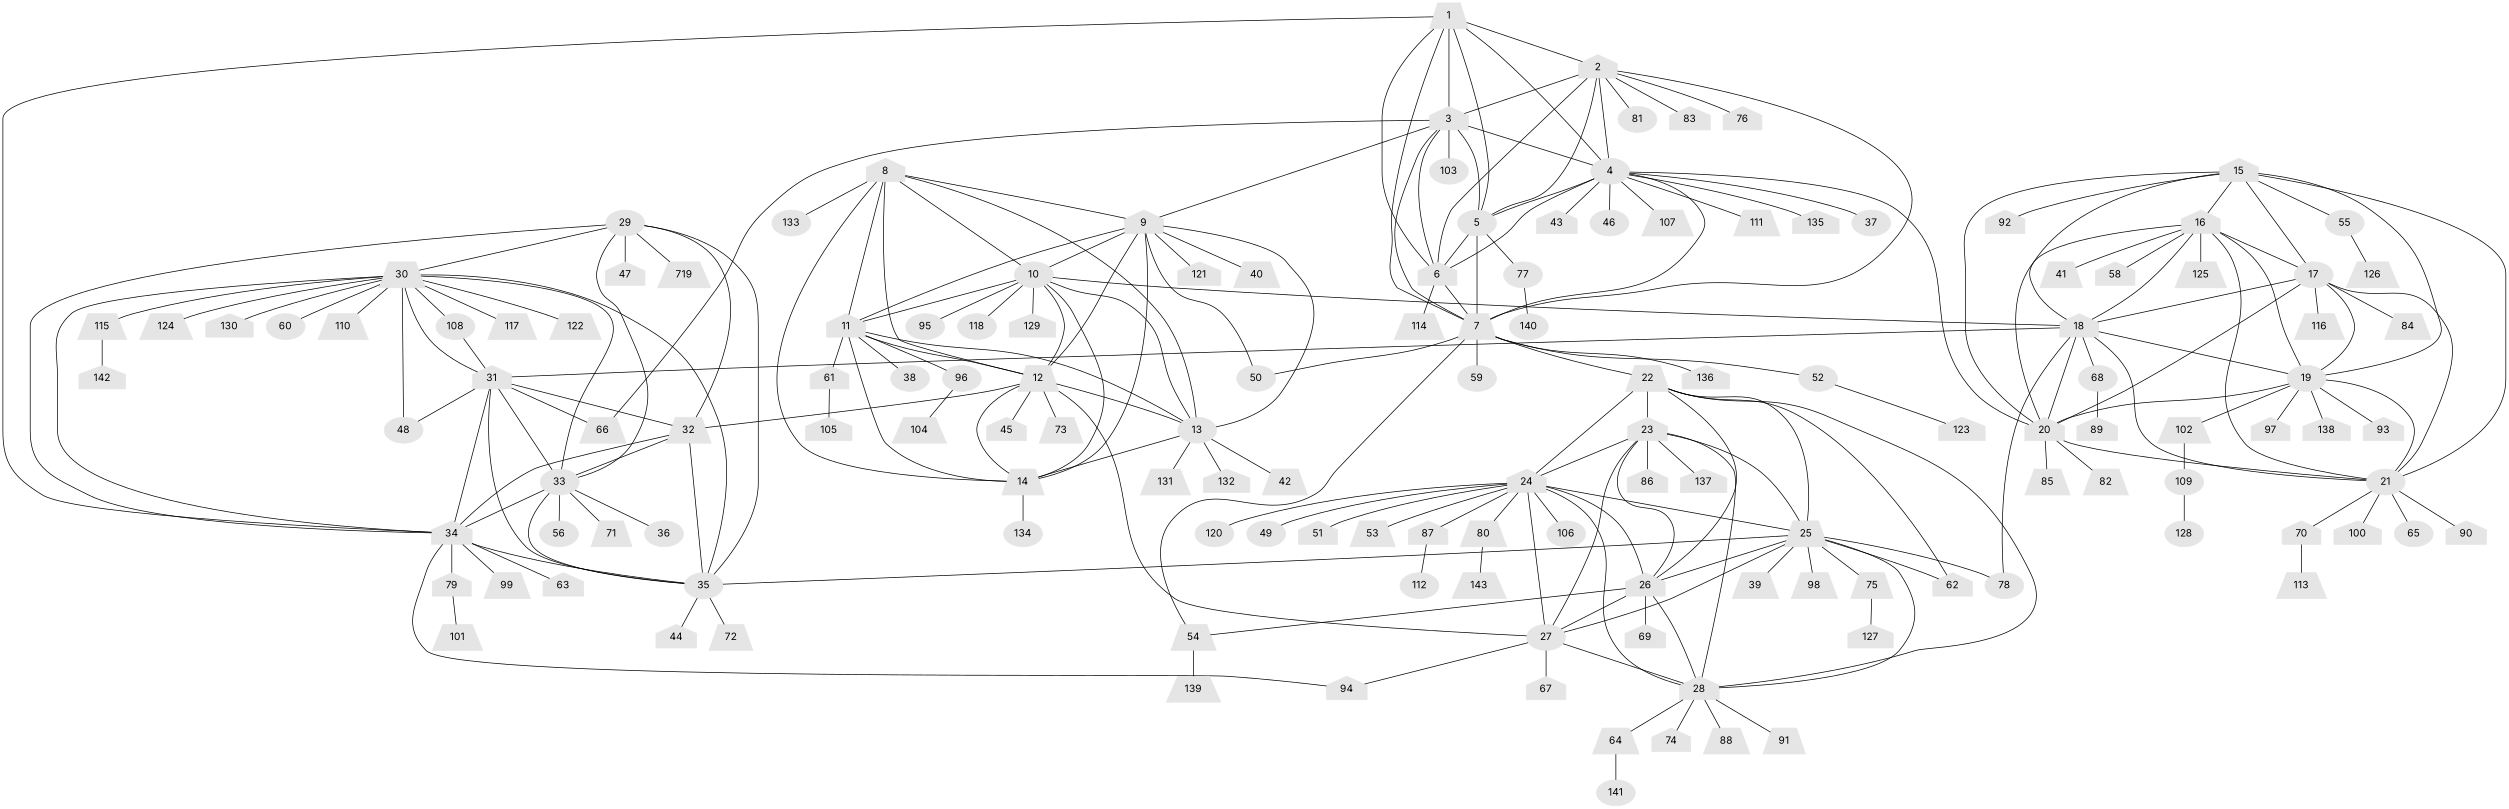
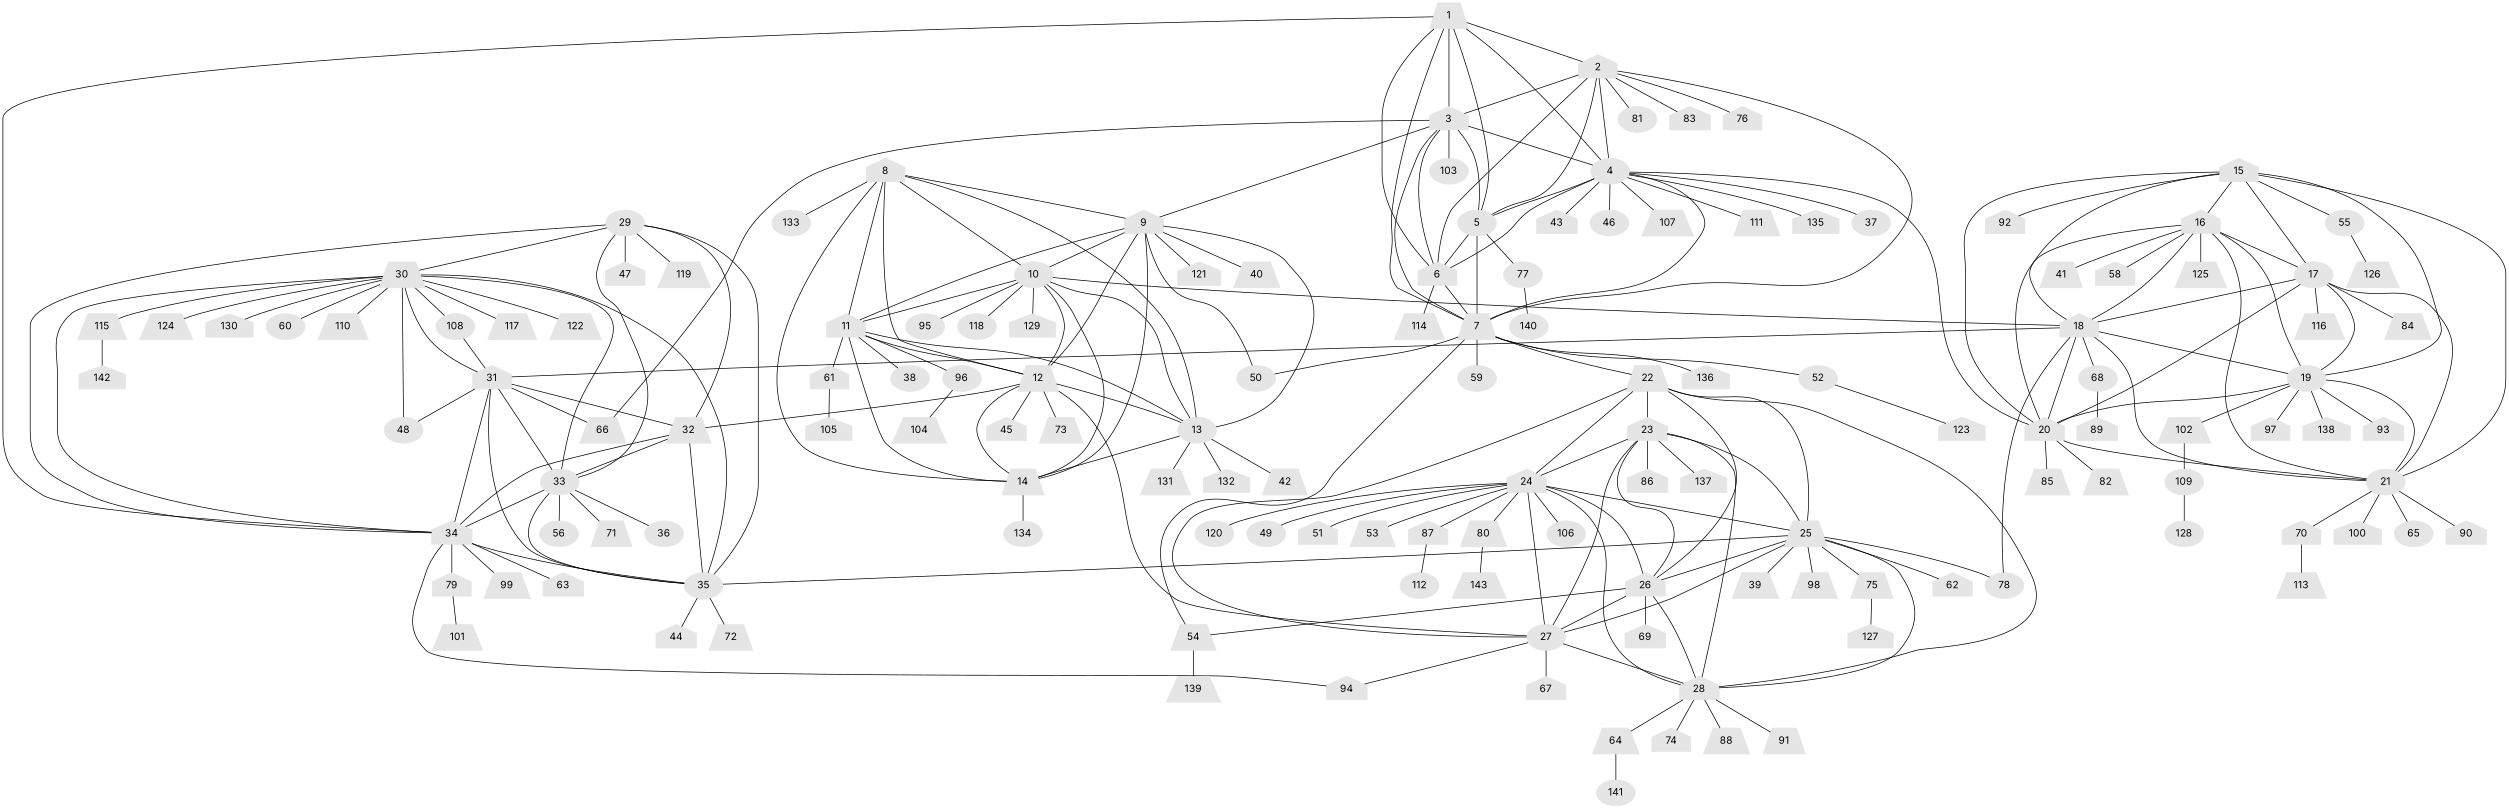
  graph {
    fontname=Inter
    node [color=gray90 fontname=Inter shape=house style=filled]
    edge [fontname=Inter]
    1 [shape=trapezium]
    2
    3
    4 [shape=ellipse]
    5 [shape=ellipse]
    6
    7 [shape=trapezium]
    34
    76
    81 [shape=ellipse]
    83
    9
    66 [shape=trapezium]
    103 [shape=ellipse]
    20
    37 [shape=ellipse]
    43
    46 [shape=ellipse]
    107 [shape=trapezium]
    111 [shape=trapezium]
    135
    77 [shape=ellipse]
    114 [shape=trapezium]
    22 [shape=trapezium]
    50 [shape=ellipse]
    52 [shape=ellipse]
    54 [shape=trapezium]
    59 [shape=ellipse]
    136
    35 [shape=ellipse]
    94
    63
    79
    99 [shape=trapezium]
    10 [shape=ellipse]
    11
    12 [shape=trapezium]
    13 [shape=ellipse]
    14 [shape=trapezium]
    40 [shape=trapezium]
    121
    21 [shape=ellipse]
    82 [shape=trapezium]
    85 [shape=trapezium]
    140 [shape=ellipse]
    27 [shape=ellipse]
    23
    24
    25 [shape=trapezium]
    26
    28
    123
    139 [shape=trapezium]
    8
    133 [shape=ellipse]
    18
    95 [shape=ellipse]
    118 [shape=ellipse]
    129
    38 [shape=ellipse]
    61
    96 [shape=ellipse]
    32 [shape=trapezium]
    45
    73 [shape=trapezium]
    42 [shape=trapezium]
    131 [shape=trapezium]
    132
    134 [shape=ellipse]
    19 [shape=ellipse]
    31
    68 [shape=ellipse]
    78 [shape=ellipse]
    105
    104 [shape=trapezium]
    67
    33 [shape=ellipse]
    15
    16
    17 [shape=ellipse]
    55 [shape=ellipse]
    92
    41 [shape=trapezium]
    58
    125 [shape=trapezium]
    84 [shape=trapezium]
    116 [shape=trapezium]
    93
    97
    102 [shape=trapezium]
    138
    65 [shape=ellipse]
    70
    90
    100
    126 [shape=trapezium]
    48 [shape=ellipse]
    89
    109 [shape=ellipse]
    113 [shape=trapezium]
    86
    137
    49 [shape=ellipse]
    51
    53 [shape=trapezium]
    80 [shape=trapezium]
    87
    106 [shape=ellipse]
    120 [shape=ellipse]
    39 [shape=trapezium]
    62
    75 [shape=trapezium]
    98 [shape=trapezium]
    69
    64 [shape=trapezium]
    74
    88 [shape=trapezium]
    91 [shape=trapezium]
    143 [shape=trapezium]
    112 [shape=ellipse]
    44
    72 [shape=trapezium]
    127
    141 [shape=ellipse]
    29 [shape=ellipse]
    30 [shape=trapezium]
    47
-   119 [shape=trapezium label=719]
+   119 [shape=trapezium]
    60 [shape=ellipse]
    108 [shape=ellipse]
    110 [shape=trapezium]
    115 [shape=trapezium]
    117 [shape=trapezium]
    122 [shape=trapezium]
    124 [shape=trapezium]
    130
    36 [shape=ellipse]
    56 [shape=ellipse]
    71 [shape=trapezium]
    142
    101 [shape=trapezium]
    128 [shape=ellipse]
    1 -- 2
    1 -- 3
    1 -- 4
    1 -- 5
    1 -- 6
    1 -- 7
    1 -- 34
    2 -- 3
    2 -- 4
    2 -- 5
    2 -- 6
    2 -- 7
    2 -- 76
    2 -- 81
    2 -- 83
    3 -- 4
    3 -- 5
    3 -- 6
    3 -- 7
    3 -- 9
    3 -- 66
    3 -- 103
    4 -- 5
    4 -- 6
    4 -- 7
    4 -- 20
    4 -- 37
    4 -- 43
    4 -- 46
    4 -- 107
    4 -- 111
    4 -- 135
    5 -- 6
    5 -- 7
    5 -- 77
    6 -- 7
    6 -- 114
    7 -- 22
    7 -- 50
    7 -- 52
    7 -- 54
    7 -- 59
    7 -- 136
    34 -- 35
    34 -- 94
    34 -- 63
    34 -- 79
    34 -- 99
    9 -- 50
    9 -- 10
    9 -- 11
    9 -- 12
    9 -- 13
    9 -- 14
    9 -- 40
    9 -- 121
    20 -- 21
    20 -- 82
    20 -- 85
    77 -- 140
-   22 -- 62
+   22 -- 27
    22 -- 23
    22 -- 24
    22 -- 25
    22 -- 26
    22 -- 28
    52 -- 123
    54 -- 139
    35 -- 44
    35 -- 72
    79 -- 101
    10 -- 11
    10 -- 12
    10 -- 13
    10 -- 14
    10 -- 18
    10 -- 95
    10 -- 118
    10 -- 129
    11 -- 12
    11 -- 13
    11 -- 14
    11 -- 38
    11 -- 61
    11 -- 96
    12 -- 13
    12 -- 14
    12 -- 27
    12 -- 32
    12 -- 45
    12 -- 73
    13 -- 14
    13 -- 42
    13 -- 131
    13 -- 132
    14 -- 134
    21 -- 65
    21 -- 70
    21 -- 90
    21 -- 100
    27 -- 94
    27 -- 28
    27 -- 67
    23 -- 27
    23 -- 24
    23 -- 25
    23 -- 26
    23 -- 28
    23 -- 86
    23 -- 137
    24 -- 27
    24 -- 25
    24 -- 26
    24 -- 28
    24 -- 49
    24 -- 51
    24 -- 53
    24 -- 80
    24 -- 87
    24 -- 106
    24 -- 120
    25 -- 35
    25 -- 27
    25 -- 26
    25 -- 28
    25 -- 78
    25 -- 39
    25 -- 62
    25 -- 75
    25 -- 98
    26 -- 54
    26 -- 27
    26 -- 28
    26 -- 69
    28 -- 64
    28 -- 74
    28 -- 88
    28 -- 91
    8 -- 9
    8 -- 10
    8 -- 11
    8 -- 12
    8 -- 13
    8 -- 14
    8 -- 133
    18 -- 20
    18 -- 21
    18 -- 19
    18 -- 31
    18 -- 68
    18 -- 78
    61 -- 105
    96 -- 104
    32 -- 34
    32 -- 35
    32 -- 33
    19 -- 20
    19 -- 21
    19 -- 93
    19 -- 97
    19 -- 102
    19 -- 138
    31 -- 34
    31 -- 66
    31 -- 35
    31 -- 32
    31 -- 33
    31 -- 48
    68 -- 89
    33 -- 34
    33 -- 35
    33 -- 36
    33 -- 56
    33 -- 71
    15 -- 20
    15 -- 21
    15 -- 18
    15 -- 19
    15 -- 16
    15 -- 17
    15 -- 55
    15 -- 92
    16 -- 20
    16 -- 21
    16 -- 18
    16 -- 19
    16 -- 17
    16 -- 41
    16 -- 58
    16 -- 125
    17 -- 20
    17 -- 21
    17 -- 18
    17 -- 19
    17 -- 84
    17 -- 116
    55 -- 126
    102 -- 109
    70 -- 113
    109 -- 128
    80 -- 143
    87 -- 112
    75 -- 127
    64 -- 141
    29 -- 34
    29 -- 35
    29 -- 32
    29 -- 33
    29 -- 30
    29 -- 47
    29 -- 119
    30 -- 34
    30 -- 35
    30 -- 31
    30 -- 33
    30 -- 48
    30 -- 60
    30 -- 108
    30 -- 110
    30 -- 115
    30 -- 117
    30 -- 122
    30 -- 124
    30 -- 130
    108 -- 31
    115 -- 142
  }
